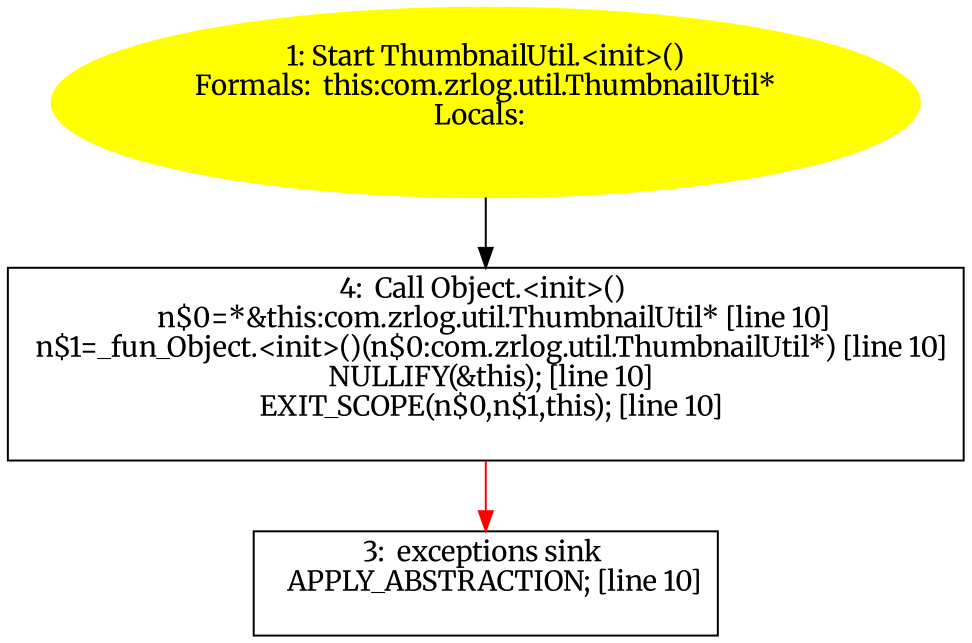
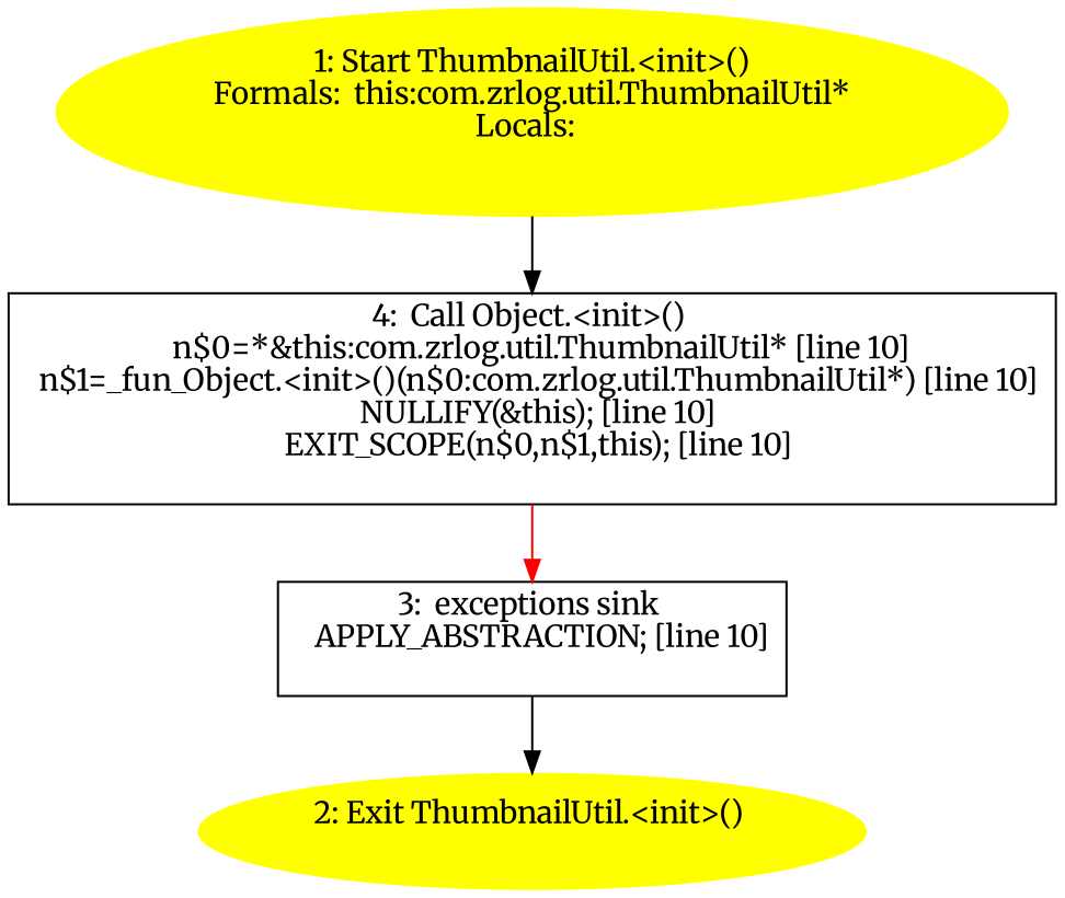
  digraph {
    fontname=Merriweather
    node [fontname=Merriweather]
    edge [fontname=Merriweather]
    n1 [color=yellow label="1: Start ThumbnailUtil.<init>()\nFormals:  this:com.zrlog.util.ThumbnailUtil*\nLocals:  \n  " style=filled]
    n2 [label="4:  Call Object.<init>() \n   n$0=*&this:com.zrlog.util.ThumbnailUtil* [line 10]\n  n$1=_fun_Object.<init>()(n$0:com.zrlog.util.ThumbnailUtil*) [line 10]\n  NULLIFY(&this); [line 10]\n  EXIT_SCOPE(n$0,n$1,this); [line 10]\n " shape=box]
    n3 [label="3:  exceptions sink \n   APPLY_ABSTRACTION; [line 10]\n " shape=box]
+   n4 [color=yellow label="2: Exit ThumbnailUtil.<init>() \n  " style=filled]
    n1 -> n2
    n2 -> n3 [color=red]
+   n3 -> n4
  }
